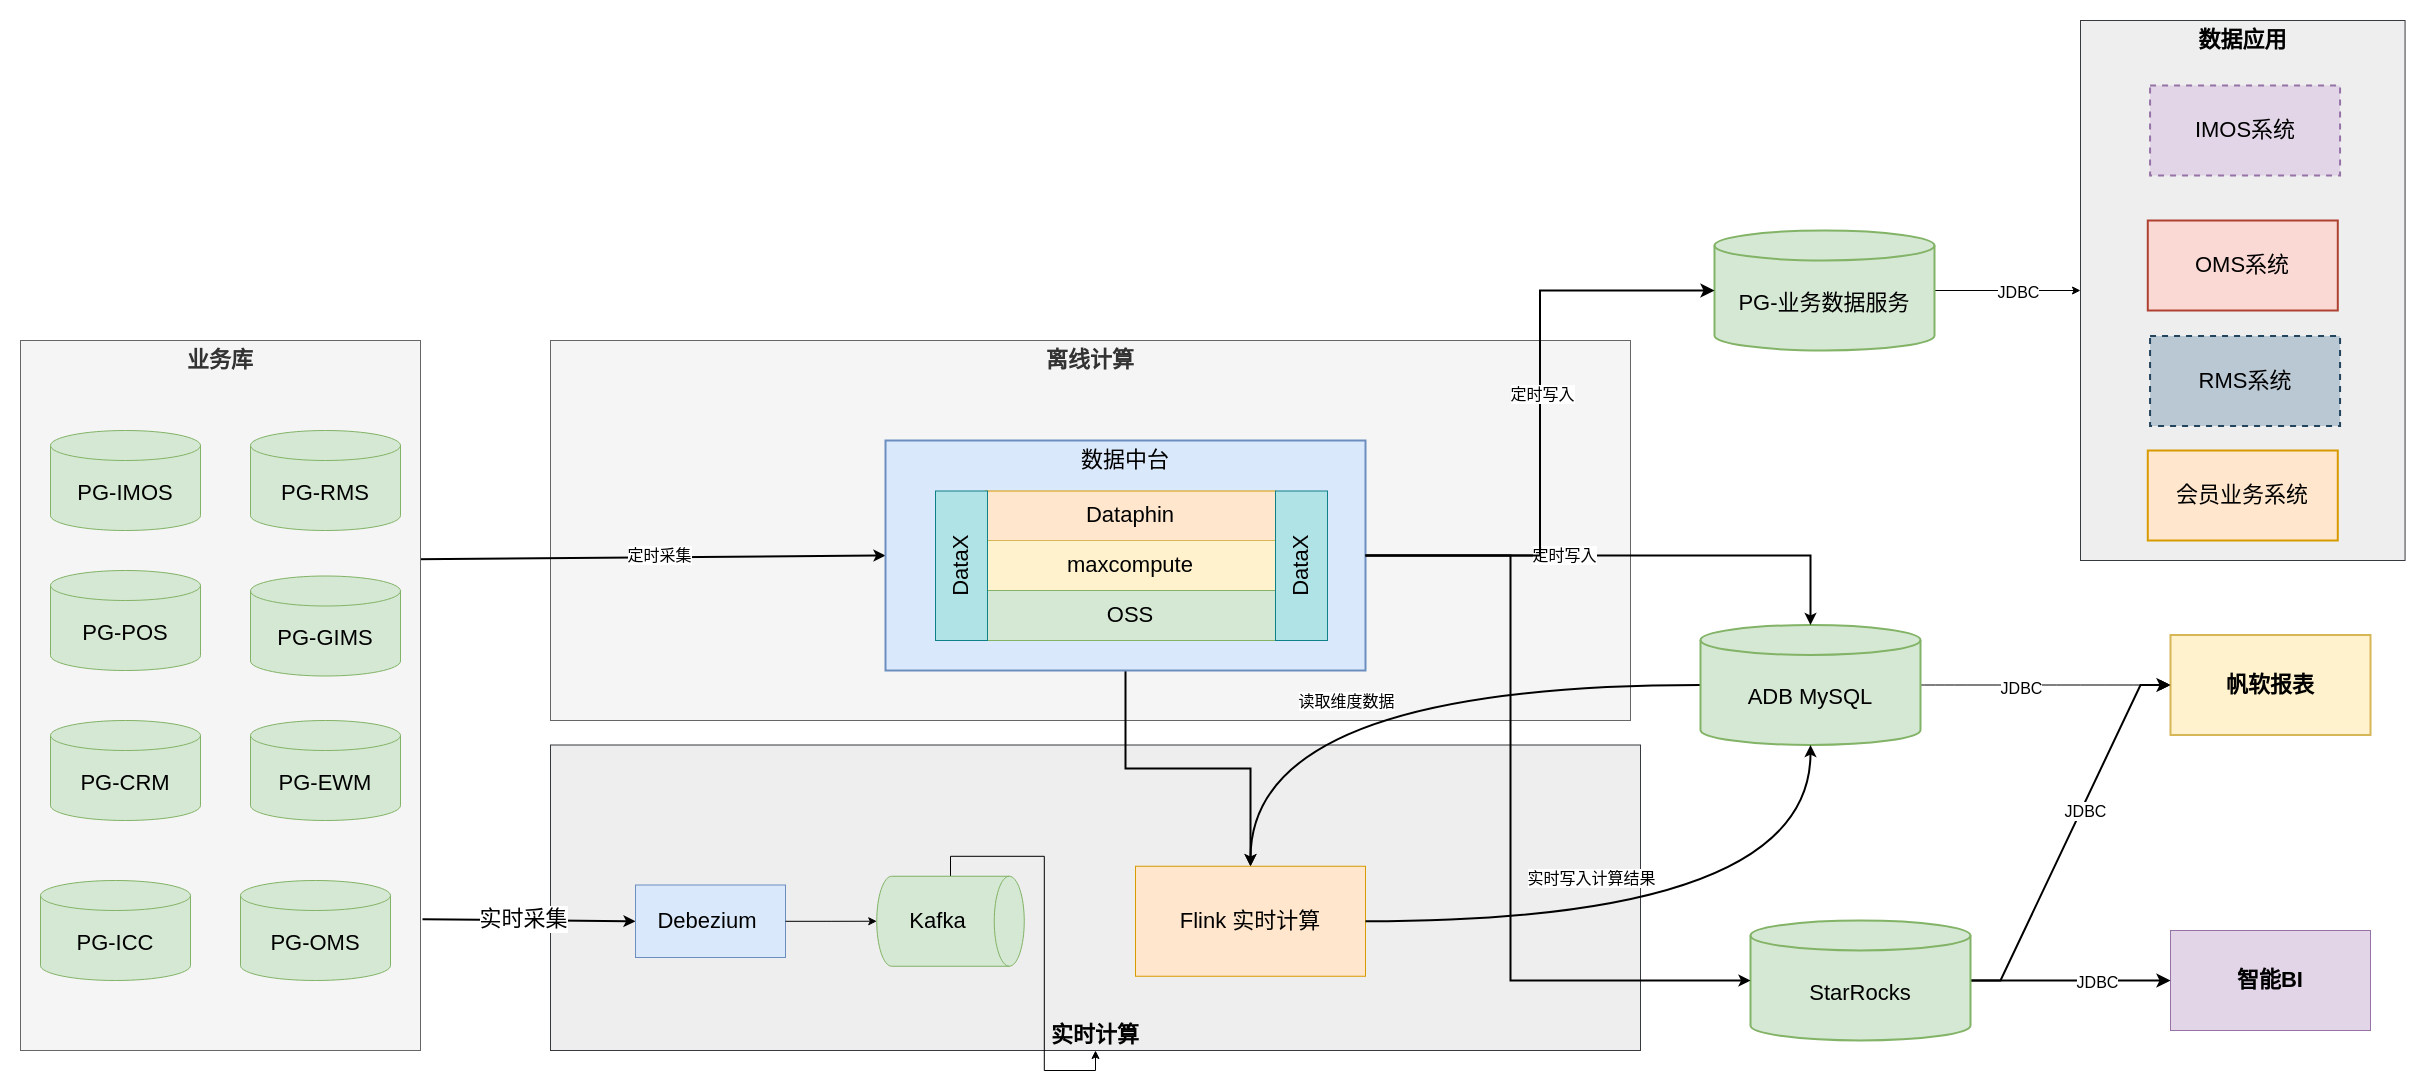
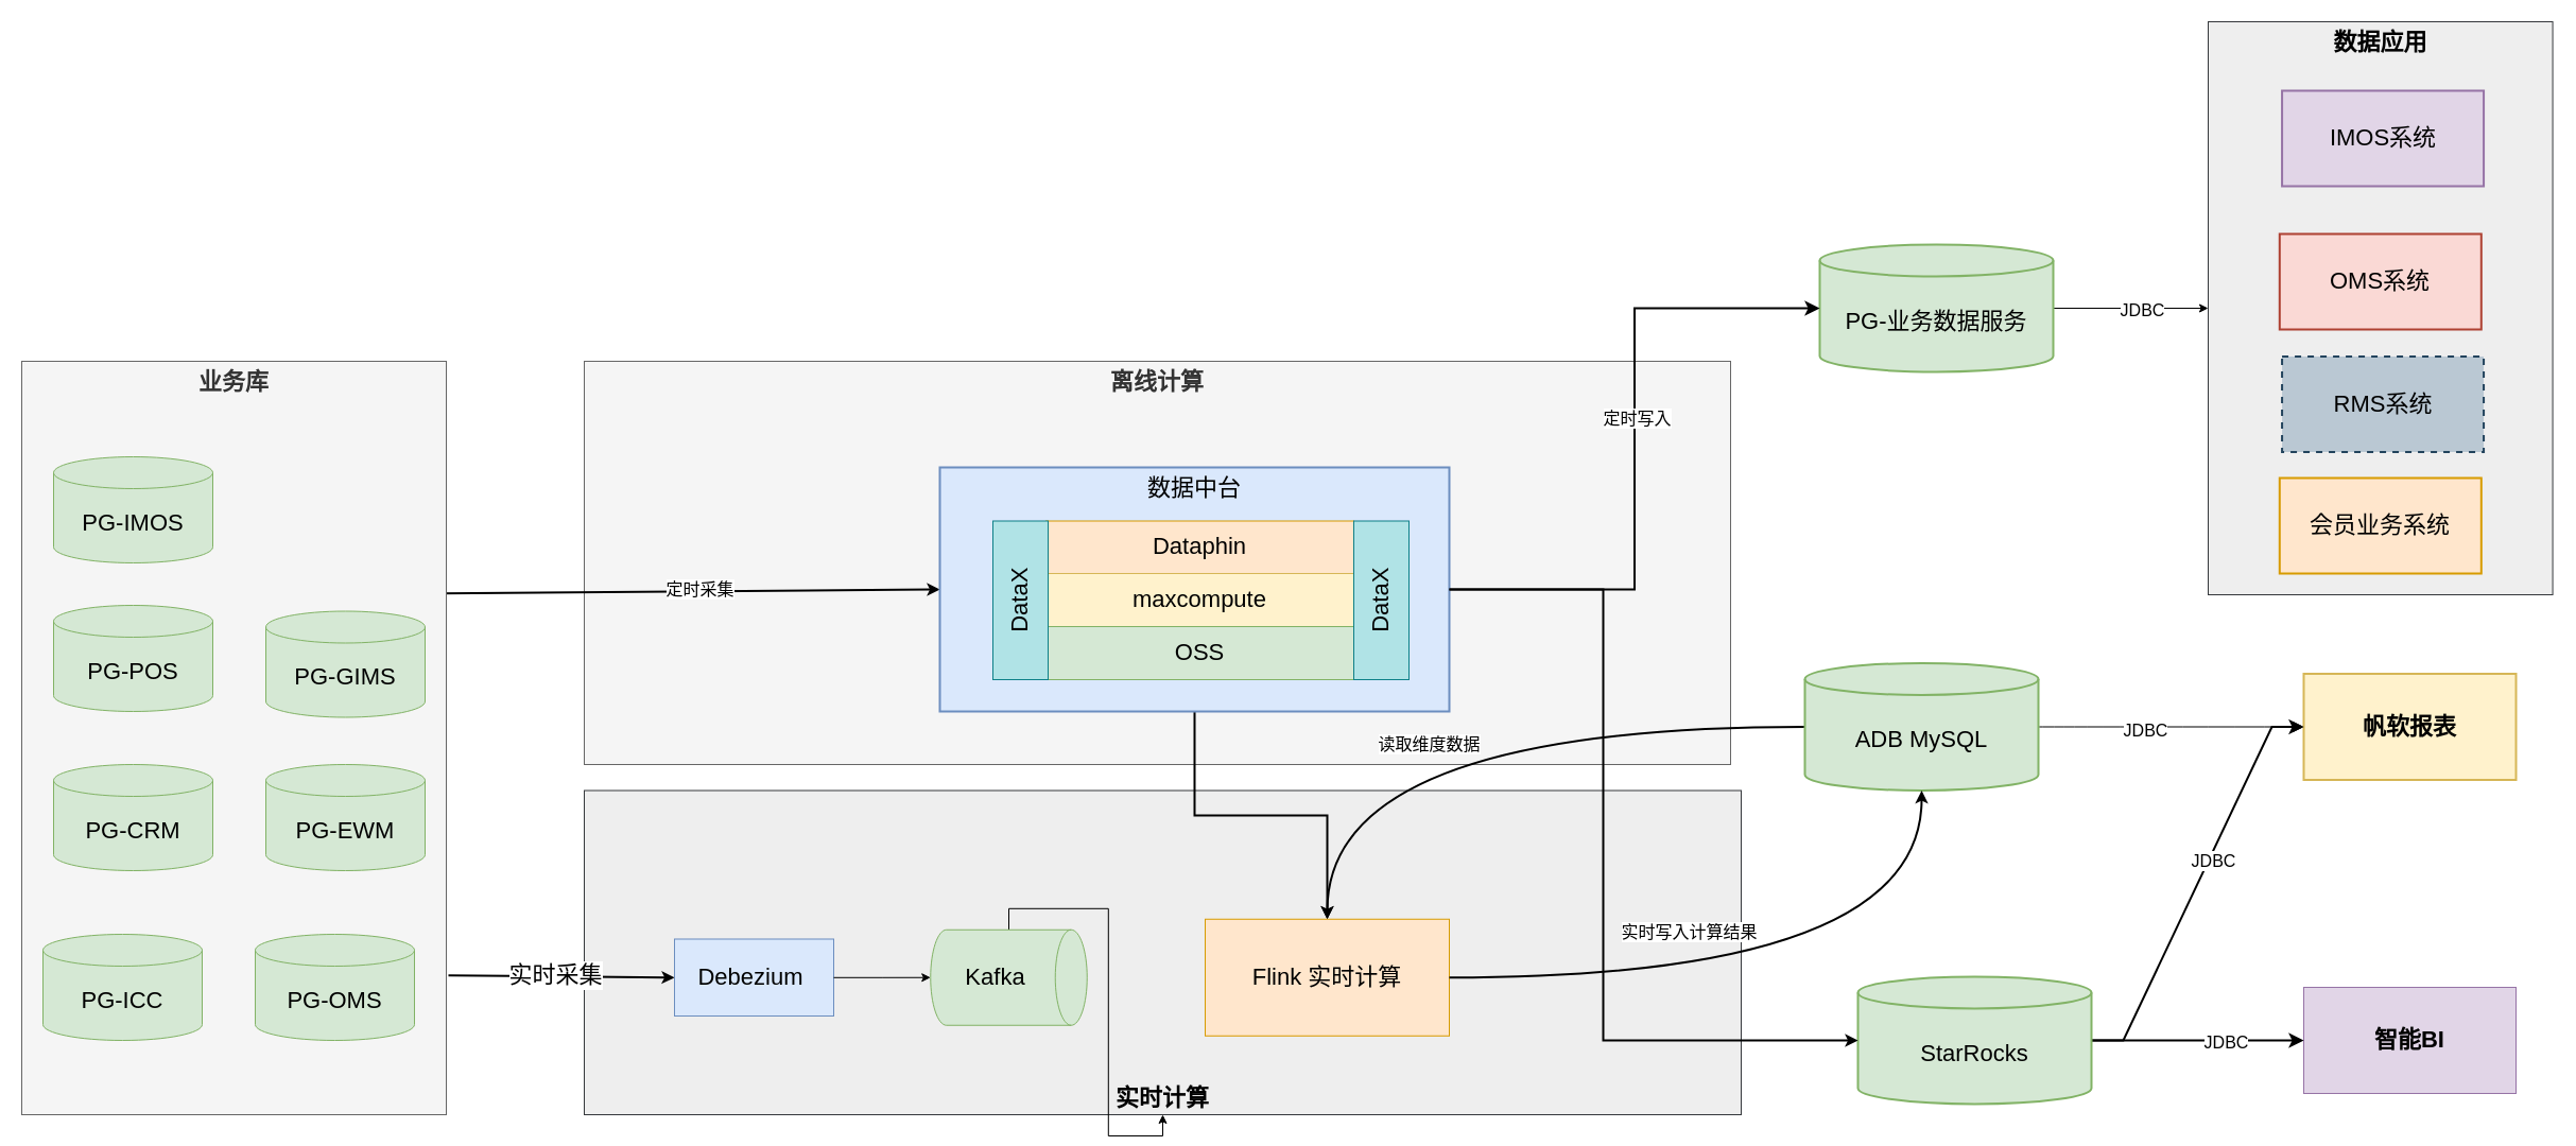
  <mxCell id="0" />
  <mxCell id="1" parent="0" />
  <mxCell id="2" value="数据应用" style="rounded=0;whiteSpace=wrap;html=1;fillColor=#eeeeee;strokeColor=#36393d;verticalAlign=top;fontStyle=1;fontSize=22;" parent="1" vertex="1"><mxGeometry x="2080" y="20" width="324.57" height="540" as="geometry" /></mxCell>
  <mxCell id="3" value="实时计算" style="rounded=0;whiteSpace=wrap;html=1;fillColor=#eeeeee;horizontal=1;verticalAlign=bottom;fontSize=22;strokeColor=#36393d;fontStyle=1" parent="1" vertex="1"><mxGeometry x="550" y="744.5" width="1090" height="305.5" as="geometry" /></mxCell>
  <mxCell id="4" value="离线计算" style="rounded=0;whiteSpace=wrap;html=1;fillColor=#f5f5f5;fontColor=#333333;strokeColor=#666666;horizontal=1;verticalAlign=top;fontSize=22;fontStyle=1" parent="1" vertex="1"><mxGeometry x="550" y="340" width="1080" height="380" as="geometry" /></mxCell>
  <mxCell id="5" style="rounded=0;orthogonalLoop=1;jettySize=auto;html=1;entryX=0;entryY=0.5;entryDx=0;entryDy=0;strokeWidth=2;exitX=1.005;exitY=0.815;exitDx=0;exitDy=0;exitPerimeter=0;" parent="1" source="9" target="29" edge="1"><mxGeometry relative="1" as="geometry" /></mxCell>
  <mxCell id="6" value="实时采集" style="edgeLabel;html=1;align=center;verticalAlign=middle;resizable=0;points=[];fontSize=22;" parent="5" vertex="1" connectable="0"><mxGeometry x="-0.057" y="1" relative="1" as="geometry"><mxPoint as="offset" /></mxGeometry></mxCell>
  <mxCell id="7" style="rounded=0;orthogonalLoop=1;jettySize=auto;html=1;entryX=0;entryY=0.5;entryDx=0;entryDy=0;strokeWidth=2;exitX=0.987;exitY=0.308;exitDx=0;exitDy=0;exitPerimeter=0;" parent="1" source="9" target="16" edge="1"><mxGeometry relative="1" as="geometry" /></mxCell>
  <mxCell id="8" value="定时采集" style="edgeLabel;html=1;align=center;verticalAlign=middle;resizable=0;points=[];fontSize=16;" parent="7" vertex="1" connectable="0"><mxGeometry x="0.036" y="-13" relative="1" as="geometry"><mxPoint y="-15" as="offset" /></mxGeometry></mxCell>
  <mxCell id="9" value="业务库" style="rounded=0;whiteSpace=wrap;html=1;fillColor=#f5f5f5;fontColor=#333333;strokeColor=#666666;fontSize=22;verticalAlign=top;fontStyle=1" parent="1" vertex="1"><mxGeometry x="20" y="340" width="400" height="710" as="geometry" /></mxCell>
  <mxCell id="10" style="edgeStyle=orthogonalEdgeStyle;rounded=0;orthogonalLoop=1;jettySize=auto;html=1;curved=1;strokeWidth=2;" parent="1" source="14" target="17" edge="1"><mxGeometry relative="1" as="geometry"><mxPoint x="1756.95" y="698.02" as="sourcePoint" /><mxPoint x="1360" y="970" as="targetPoint" /></mxGeometry></mxCell>
  <mxCell id="11" value="读取维度数据" style="edgeLabel;html=1;align=center;verticalAlign=middle;resizable=0;points=[];fontSize=16;" parent="10" vertex="1" connectable="0"><mxGeometry x="0.475" y="20" relative="1" as="geometry"><mxPoint x="75" as="offset" /></mxGeometry></mxCell>
  <mxCell id="12" style="edgeStyle=none;curved=1;rounded=0;orthogonalLoop=1;jettySize=auto;html=1;entryX=0;entryY=0.5;entryDx=0;entryDy=0;fontSize=12;startSize=8;endSize=8;" parent="1" source="14" target="22" edge="1"><mxGeometry relative="1" as="geometry" /></mxCell>
  <mxCell id="13" value="JDBC" style="edgeLabel;html=1;align=center;verticalAlign=middle;resizable=0;points=[];fontSize=16;" parent="12" vertex="1" connectable="0"><mxGeometry x="-0.195" y="-3" relative="1" as="geometry"><mxPoint x="-1" as="offset" /></mxGeometry></mxCell>
  <mxCell id="14" value="ADB MySQL" style="shape=cylinder3;whiteSpace=wrap;html=1;boundedLbl=1;backgroundOutline=1;size=15;fillColor=#d5e8d4;strokeColor=#82b366;fontSize=22;fontStyle=0;strokeWidth=2;" parent="1" vertex="1"><mxGeometry x="1700" y="624.5" width="220" height="120" as="geometry" /></mxCell>
  <mxCell id="15" style="edgeStyle=orthogonalEdgeStyle;rounded=0;orthogonalLoop=1;jettySize=auto;html=1;entryX=0.5;entryY=0;entryDx=0;entryDy=0;strokeWidth=2;" parent="1" source="16" target="17" edge="1"><mxGeometry relative="1" as="geometry" /></mxCell>
  <mxCell id="16" value="数据中台&lt;br style=&quot;font-size: 22px;&quot;&gt;" style="rounded=0;whiteSpace=wrap;html=1;fontStyle=0;fillColor=#dae8fc;strokeColor=#6c8ebf;fontSize=22;strokeWidth=2;horizontal=1;verticalAlign=top;" parent="1" vertex="1"><mxGeometry x="885" y="440" width="480" height="230" as="geometry" /></mxCell>
  <mxCell id="17" value="Flink 实时计算" style="rounded=0;whiteSpace=wrap;html=1;fontStyle=0;fontSize=22;fillColor=#ffe6cc;strokeColor=#d79b00;" parent="1" vertex="1"><mxGeometry x="1135" y="865.75" width="230" height="110" as="geometry" /></mxCell>
- <mxCell id="18" style="edgeStyle=orthogonalEdgeStyle;rounded=0;orthogonalLoop=1;jettySize=auto;html=1;entryX=0.5;entryY=0;entryDx=0;entryDy=0;entryPerimeter=0;strokeWidth=2;" parent="1" source="16" target="14" edge="1"><mxGeometry relative="1" as="geometry" /></mxCell>
- <mxCell id="19" value="定时写入" style="edgeLabel;html=1;align=center;verticalAlign=middle;resizable=0;points=[];fontSize=16;" parent="18" vertex="1" connectable="0"><mxGeometry x="-0.232" y="1" relative="1" as="geometry"><mxPoint as="offset" /></mxGeometry></mxCell>
  <mxCell id="20" style="edgeStyle=orthogonalEdgeStyle;rounded=0;orthogonalLoop=1;jettySize=auto;html=1;entryX=0.5;entryY=1;entryDx=0;entryDy=0;entryPerimeter=0;curved=1;strokeWidth=2;" parent="1" source="17" target="14" edge="1"><mxGeometry relative="1" as="geometry" /></mxCell>
  <mxCell id="21" value="实时写入计算结果" style="edgeLabel;html=1;align=center;verticalAlign=middle;resizable=0;points=[];fontSize=16;" parent="20" vertex="1" connectable="0"><mxGeometry x="-0.276" y="43" relative="1" as="geometry"><mxPoint as="offset" /></mxGeometry></mxCell>
  <mxCell id="22" value="帆软报表" style="rounded=0;whiteSpace=wrap;html=1;fillColor=#fff2cc;strokeColor=#d6b656;strokeWidth=2;fontSize=22;fontStyle=1" parent="1" vertex="1"><mxGeometry x="2170" y="634.5" width="200" height="100" as="geometry" /></mxCell>
- <mxCell id="23" value="IMOS系统" style="rounded=0;whiteSpace=wrap;html=1;fillColor=#e1d5e7;strokeColor=#9673a6;fontSize=22;fontStyle=0;strokeWidth=2;dashed=1;" parent="1" vertex="1"><mxGeometry x="2149.57" y="85" width="190" height="90" as="geometry" /></mxCell>
+ <mxCell id="23" value="IMOS系统" style="rounded=0;whiteSpace=wrap;html=1;fillColor=#e1d5e7;strokeColor=#9673a6;fontSize=22;fontStyle=0;strokeWidth=2;" parent="1" vertex="1"><mxGeometry x="2149.57" y="85" width="190" height="90" as="geometry" /></mxCell>
  <mxCell id="24" value="OMS系统" style="rounded=0;whiteSpace=wrap;html=1;fillColor=#fad9d5;strokeColor=#ae4132;fontSize=22;fontStyle=0;strokeWidth=2;" parent="1" vertex="1"><mxGeometry x="2147.29" y="220" width="190" height="90" as="geometry" /></mxCell>
  <mxCell id="25" value="RMS系统" style="rounded=0;whiteSpace=wrap;html=1;fillColor=#bac8d3;strokeColor=#23445d;fontSize=22;fontStyle=0;strokeWidth=2;dashed=1;" parent="1" vertex="1"><mxGeometry x="2149.57" y="335.5" width="190" height="90" as="geometry" /></mxCell>
  <mxCell id="26" value="会员业务系统" style="rounded=0;whiteSpace=wrap;html=1;fillColor=#ffe6cc;strokeColor=#d79b00;fontSize=22;fontStyle=0;strokeWidth=2;" parent="1" vertex="1"><mxGeometry x="2147.29" y="450" width="190" height="90" as="geometry" /></mxCell>
  <mxCell id="27" style="edgeStyle=orthogonalEdgeStyle;rounded=0;orthogonalLoop=1;jettySize=auto;html=1;" parent="1" source="28" target="3" edge="1"><mxGeometry relative="1" as="geometry" /></mxCell>
  <mxCell id="28" value="Kafka" style="shape=cylinder3;whiteSpace=wrap;html=1;boundedLbl=1;backgroundOutline=1;size=15;rotation=90;fillColor=#d5e8d4;strokeColor=#82b366;fontSize=22;horizontal=0;" parent="1" vertex="1"><mxGeometry x="905" y="847" width="90" height="147.5" as="geometry" /></mxCell>
  <mxCell id="29" value="Debezium&amp;nbsp;" style="rounded=0;whiteSpace=wrap;html=1;fillColor=#dae8fc;strokeColor=#6c8ebf;fontStyle=0;fontSize=22;" parent="1" vertex="1"><mxGeometry x="635" y="884.5" width="150" height="72.5" as="geometry" /></mxCell>
  <mxCell id="30" value="PG-IMOS" style="shape=cylinder3;whiteSpace=wrap;html=1;boundedLbl=1;backgroundOutline=1;size=15;fillColor=#d5e8d4;strokeColor=#82b366;fontSize=22;" parent="1" vertex="1"><mxGeometry x="50" y="430" width="150" height="100" as="geometry" /></mxCell>
  <mxCell id="31" style="edgeStyle=orthogonalEdgeStyle;rounded=0;orthogonalLoop=1;jettySize=auto;html=1;entryX=0.5;entryY=1;entryDx=0;entryDy=0;entryPerimeter=0;" parent="1" source="29" target="28" edge="1"><mxGeometry relative="1" as="geometry" /></mxCell>
  <mxCell id="32" value="PG-POS" style="shape=cylinder3;whiteSpace=wrap;html=1;boundedLbl=1;backgroundOutline=1;size=15;fillColor=#d5e8d4;strokeColor=#82b366;fontSize=22;" parent="1" vertex="1"><mxGeometry x="50" y="570" width="150" height="100" as="geometry" /></mxCell>
  <mxCell id="33" value="PG-GIMS" style="shape=cylinder3;whiteSpace=wrap;html=1;boundedLbl=1;backgroundOutline=1;size=15;fillColor=#d5e8d4;strokeColor=#82b366;fontSize=22;" parent="1" vertex="1"><mxGeometry x="250" y="575.5" width="150" height="100" as="geometry" /></mxCell>
  <mxCell id="34" value="PG-CRM" style="shape=cylinder3;whiteSpace=wrap;html=1;boundedLbl=1;backgroundOutline=1;size=15;fillColor=#d5e8d4;strokeColor=#82b366;fontSize=22;" parent="1" vertex="1"><mxGeometry x="50" y="720" width="150" height="100" as="geometry" /></mxCell>
- <mxCell id="35" value="PG-RMS" style="shape=cylinder3;whiteSpace=wrap;html=1;boundedLbl=1;backgroundOutline=1;size=15;fillColor=#d5e8d4;strokeColor=#82b366;fontSize=22;" parent="1" vertex="1"><mxGeometry x="250" y="430" width="150" height="100" as="geometry" /></mxCell>
  <mxCell id="36" value="PG-EWM" style="shape=cylinder3;whiteSpace=wrap;html=1;boundedLbl=1;backgroundOutline=1;size=15;fillColor=#d5e8d4;strokeColor=#82b366;fontSize=22;" parent="1" vertex="1"><mxGeometry x="250" y="720" width="150" height="100" as="geometry" /></mxCell>
  <mxCell id="37" value="PG-ICC" style="shape=cylinder3;whiteSpace=wrap;html=1;boundedLbl=1;backgroundOutline=1;size=15;fillColor=#d5e8d4;strokeColor=#82b366;fontSize=22;" parent="1" vertex="1"><mxGeometry x="40" y="880" width="150" height="100" as="geometry" /></mxCell>
  <mxCell id="38" value="PG-OMS" style="shape=cylinder3;whiteSpace=wrap;html=1;boundedLbl=1;backgroundOutline=1;size=15;fillColor=#d5e8d4;strokeColor=#82b366;fontSize=22;" parent="1" vertex="1"><mxGeometry x="240" y="880" width="150" height="100" as="geometry" /></mxCell>
  <mxCell id="39" value="Dataphin" style="rounded=0;whiteSpace=wrap;html=1;fontSize=22;fillColor=#ffe6cc;strokeColor=#d79b00;" parent="1" vertex="1"><mxGeometry x="985" y="490.5" width="290" height="49.5" as="geometry" /></mxCell>
  <mxCell id="40" value="maxcompute" style="rounded=0;whiteSpace=wrap;html=1;fillColor=#fff2cc;strokeColor=#d6b656;fontSize=22;" parent="1" vertex="1"><mxGeometry x="985" y="540" width="290" height="50" as="geometry" /></mxCell>
  <mxCell id="41" value="OSS" style="rounded=0;whiteSpace=wrap;html=1;fillColor=#d5e8d4;strokeColor=#82b366;fontSize=22;" parent="1" vertex="1"><mxGeometry x="985" y="590" width="290" height="50" as="geometry" /></mxCell>
  <mxCell id="42" value="DataX" style="rounded=0;whiteSpace=wrap;html=1;fontSize=22;fillColor=#b0e3e6;strokeColor=#0e8088;horizontal=0;" parent="1" vertex="1"><mxGeometry x="935" y="490.5" width="52" height="149.5" as="geometry" /></mxCell>
  <mxCell id="43" value="DataX" style="rounded=0;whiteSpace=wrap;html=1;fontSize=22;fillColor=#b0e3e6;strokeColor=#0e8088;horizontal=0;" parent="1" vertex="1"><mxGeometry x="1275" y="490.5" width="52" height="149.5" as="geometry" /></mxCell>
  <mxCell id="44" style="edgeStyle=orthogonalEdgeStyle;rounded=0;orthogonalLoop=1;jettySize=auto;html=1;entryX=0;entryY=0.5;entryDx=0;entryDy=0;fontSize=16;" edge="1" parent="1" source="46" target="2"><mxGeometry relative="1" as="geometry" /></mxCell>
  <mxCell id="45" value="JDBC" style="edgeLabel;html=1;align=center;verticalAlign=middle;resizable=0;points=[];fontSize=16;" vertex="1" connectable="0" parent="44"><mxGeometry x="0.137" y="-1" relative="1" as="geometry"><mxPoint as="offset" /></mxGeometry></mxCell>
  <mxCell id="46" value="PG-业务数据服务" style="shape=cylinder3;whiteSpace=wrap;html=1;boundedLbl=1;backgroundOutline=1;size=15;fillColor=#d5e8d4;strokeColor=#82b366;fontSize=22;fontStyle=0;strokeWidth=2;" parent="1" vertex="1"><mxGeometry x="1714" y="230" width="220" height="120" as="geometry" /></mxCell>
  <mxCell id="47" style="edgeStyle=orthogonalEdgeStyle;rounded=0;orthogonalLoop=1;jettySize=auto;html=1;entryX=0;entryY=0.5;entryDx=0;entryDy=0;entryPerimeter=0;fontSize=12;startSize=8;endSize=8;strokeWidth=2;" parent="1" source="16" target="46" edge="1"><mxGeometry relative="1" as="geometry" /></mxCell>
  <mxCell id="48" value="定时写入" style="edgeLabel;html=1;align=center;verticalAlign=middle;resizable=0;points=[];fontSize=16;" parent="47" vertex="1" connectable="0"><mxGeometry x="0.094" y="-2" relative="1" as="geometry"><mxPoint as="offset" /></mxGeometry></mxCell>
  <mxCell id="49" value="智能BI" style="rounded=0;whiteSpace=wrap;html=1;fontSize=22;fillColor=#e1d5e7;strokeColor=#9673a6;fontStyle=1" parent="1" vertex="1"><mxGeometry x="2170" y="930" width="200" height="100" as="geometry" /></mxCell>
  <mxCell id="50" style="edgeStyle=entityRelationEdgeStyle;rounded=0;orthogonalLoop=1;jettySize=auto;html=1;entryX=0;entryY=0.5;entryDx=0;entryDy=0;fontSize=12;startSize=8;endSize=8;strokeWidth=2;" parent="1" source="54" target="22" edge="1"><mxGeometry relative="1" as="geometry" /></mxCell>
  <mxCell id="51" value="JDBC" style="edgeLabel;html=1;align=center;verticalAlign=middle;resizable=0;points=[];fontSize=16;" vertex="1" connectable="0" parent="50"><mxGeometry x="0.131" y="-4" relative="1" as="geometry"><mxPoint as="offset" /></mxGeometry></mxCell>
  <mxCell id="52" style="edgeStyle=none;curved=1;rounded=0;orthogonalLoop=1;jettySize=auto;html=1;fontSize=12;startSize=8;endSize=8;strokeWidth=2;" parent="1" source="54" target="49" edge="1"><mxGeometry relative="1" as="geometry" /></mxCell>
  <mxCell id="53" value="JDBC" style="edgeLabel;html=1;align=center;verticalAlign=middle;resizable=0;points=[];fontSize=16;" parent="52" vertex="1" connectable="0"><mxGeometry x="0.259" y="-1" relative="1" as="geometry"><mxPoint as="offset" /></mxGeometry></mxCell>
  <mxCell id="54" value="StarRocks" style="shape=cylinder3;whiteSpace=wrap;html=1;boundedLbl=1;backgroundOutline=1;size=15;fillColor=#d5e8d4;strokeColor=#82b366;fontSize=22;fontStyle=0;strokeWidth=2;" parent="1" vertex="1"><mxGeometry x="1750" y="920" width="220" height="120" as="geometry" /></mxCell>
  <mxCell id="55" style="edgeStyle=orthogonalEdgeStyle;rounded=0;orthogonalLoop=1;jettySize=auto;html=1;entryX=0;entryY=0.5;entryDx=0;entryDy=0;entryPerimeter=0;strokeWidth=2;" edge="1" parent="1" source="16" target="54"><mxGeometry relative="1" as="geometry"><Array as="points"><mxPoint x="1510" y="555" /><mxPoint x="1510" y="980" /></Array></mxGeometry></mxCell>
